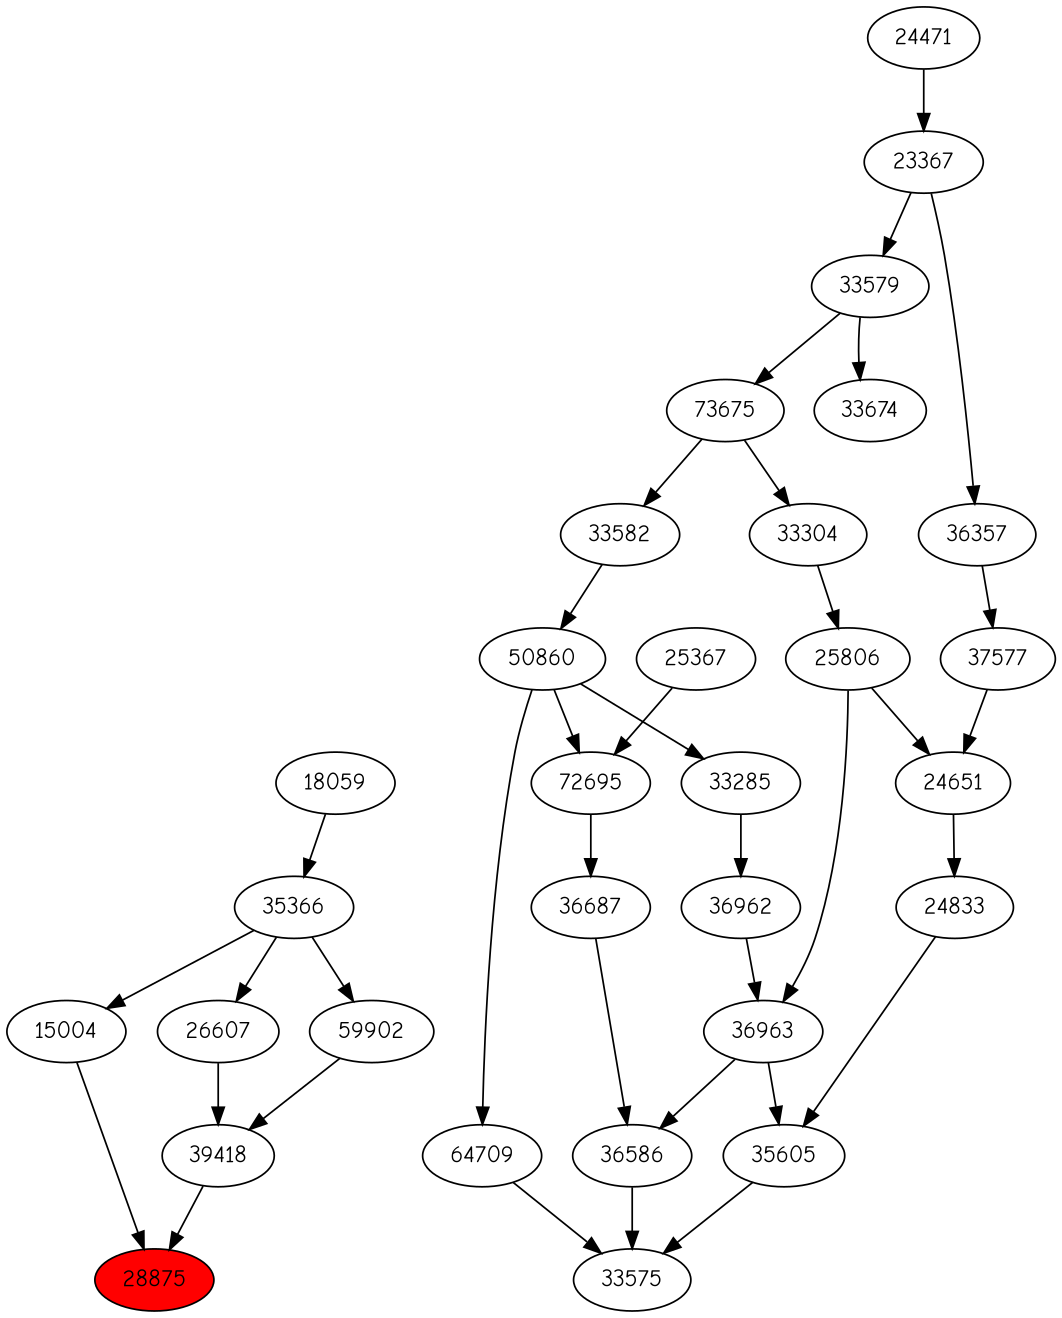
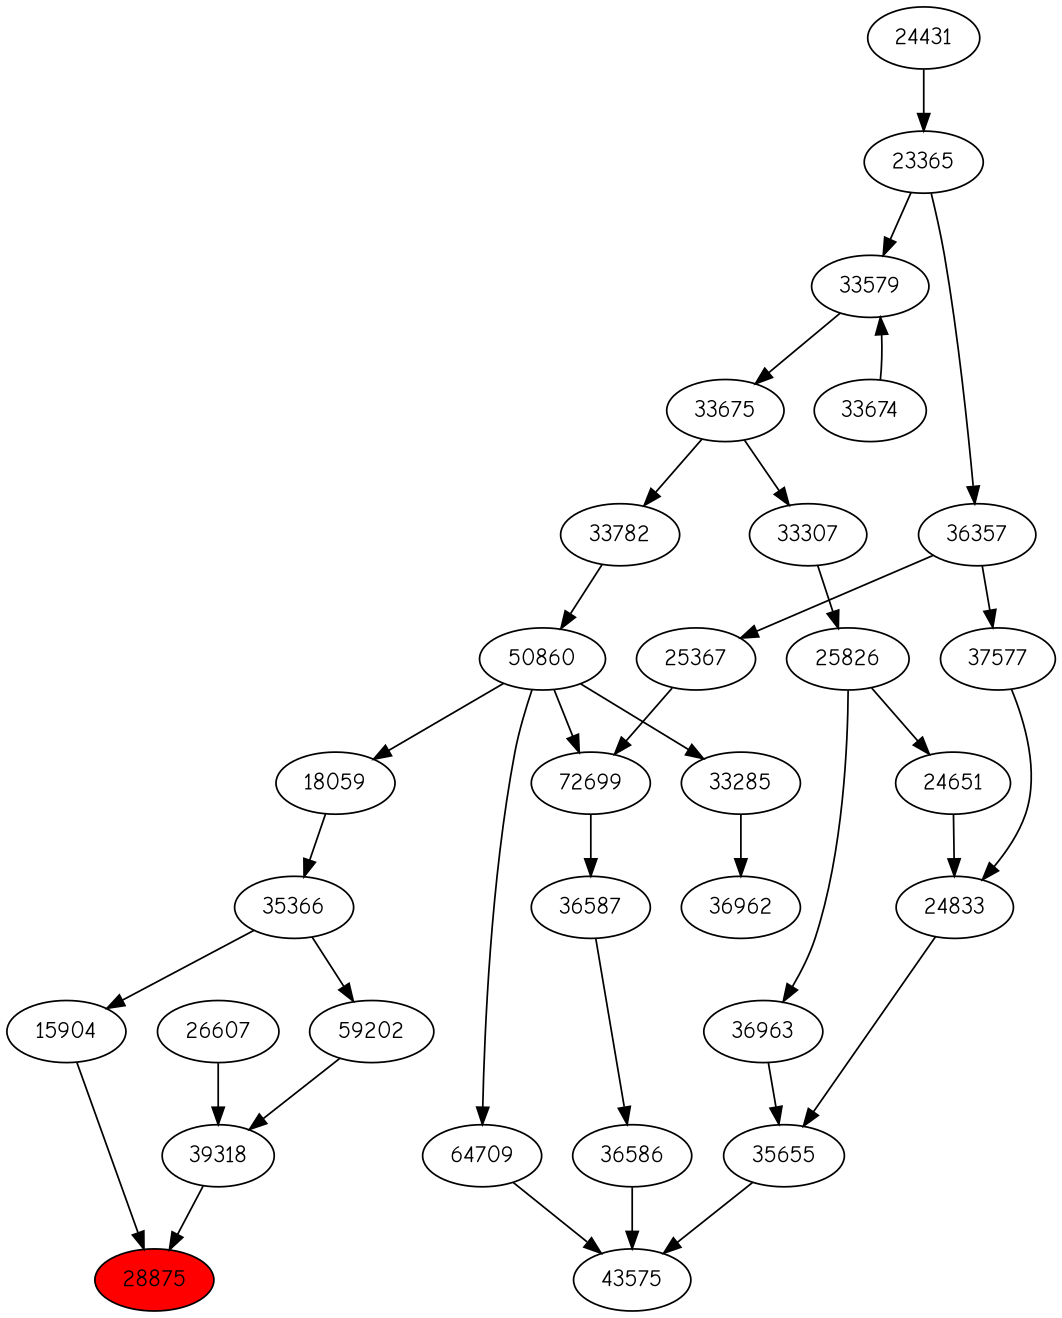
  strict digraph {
    fontname="Comic Neue"
    node [fontname="Comic Neue"]
    edge [fontname="Comic Neue"]
    n1 [fillcolor=red label=28875 style=filled]
-   n2 [label=15004]
-   n3 [label=39418]
+   n2 [label=15904]
+   n3 [label=39318]
    n4 [label=35366]
    n5 [label=26607]
-   n6 [label=59902]
+   n6 [label=59202]
    n7 [label=18059]
-   n8 [label=33575]
+   n8 [label=43575]
    n9 [label=50860]
    n10 [label=64709]
-   n11 [label=72695]
+   n11 [label=72699]
    n12 [label=33285]
-   n13 [label=36687]
+   n13 [label=36587]
    n14 [label=36962]
    n15 [label=36586]
-   n16 [label=35605]
-   n17 [label=33582]
+   n16 [label=35655]
+   n17 [label=33782]
    n18 [label=36963]
    n19 [label=24833]
-   n20 [label=73675]
-   n21 [label=33304]
-   n22 [label=25806]
+   n20 [label=33675]
+   n21 [label=33307]
+   n22 [label=25826]
    n23 [label=24651]
    n24 [label=33579]
    n25 [label=33674]
    n26 [label=25367]
    n27 [label=37577]
-   n28 [label=23367]
+   n28 [label=23365]
    n29 [label=36357]
-   n30 [label=24471]
+   n30 [label=24431]
    n2 -> n1
    n3 -> n1
    n4 -> n2
-   n4 -> n5
    n4 -> n6
    n5 -> n3
    n6 -> n3
    n7 -> n4
+   n9 -> n7
    n9 -> n10
    n9 -> n11
    n9 -> n12
    n10 -> n8
    n11 -> n13
    n12 -> n14
    n13 -> n15
-   n14 -> n18
    n15 -> n8
    n16 -> n8
    n17 -> n9
-   n18 -> n15
    n18 -> n16
    n19 -> n16
    n20 -> n17
    n20 -> n21
    n21 -> n22
    n22 -> n18
    n22 -> n23
    n23 -> n19
    n24 -> n20
-   n24 -> n25
+   n25 -> n24
    n26 -> n11
-   n27 -> n23
+   n27 -> n19
    n28 -> n24
    n28 -> n29
+   n29 -> n26
    n29 -> n27
    n30 -> n28
  }
